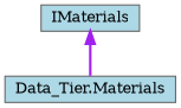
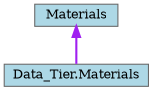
  digraph {
    fontname="DejaVu Serif"
    node [color=gray40 fillcolor=lightblue fontname="DejaVu Serif" fontsize=12 shape=box style=filled]
    n1 [fontcolor=black height=0.2 label="Data_Tier.Materials" width=0.4]
-   n2 [height=0.2 label=IMaterials width=0.4]
+   n2 [height=0.2 label=Materials width=0.4]
    n2 -> n1 [color=purple dir=back fontname="DejaVu Serif" fontsize=12 labelfontname=Helvetica labelfontsize=10 style=bold]
  }
